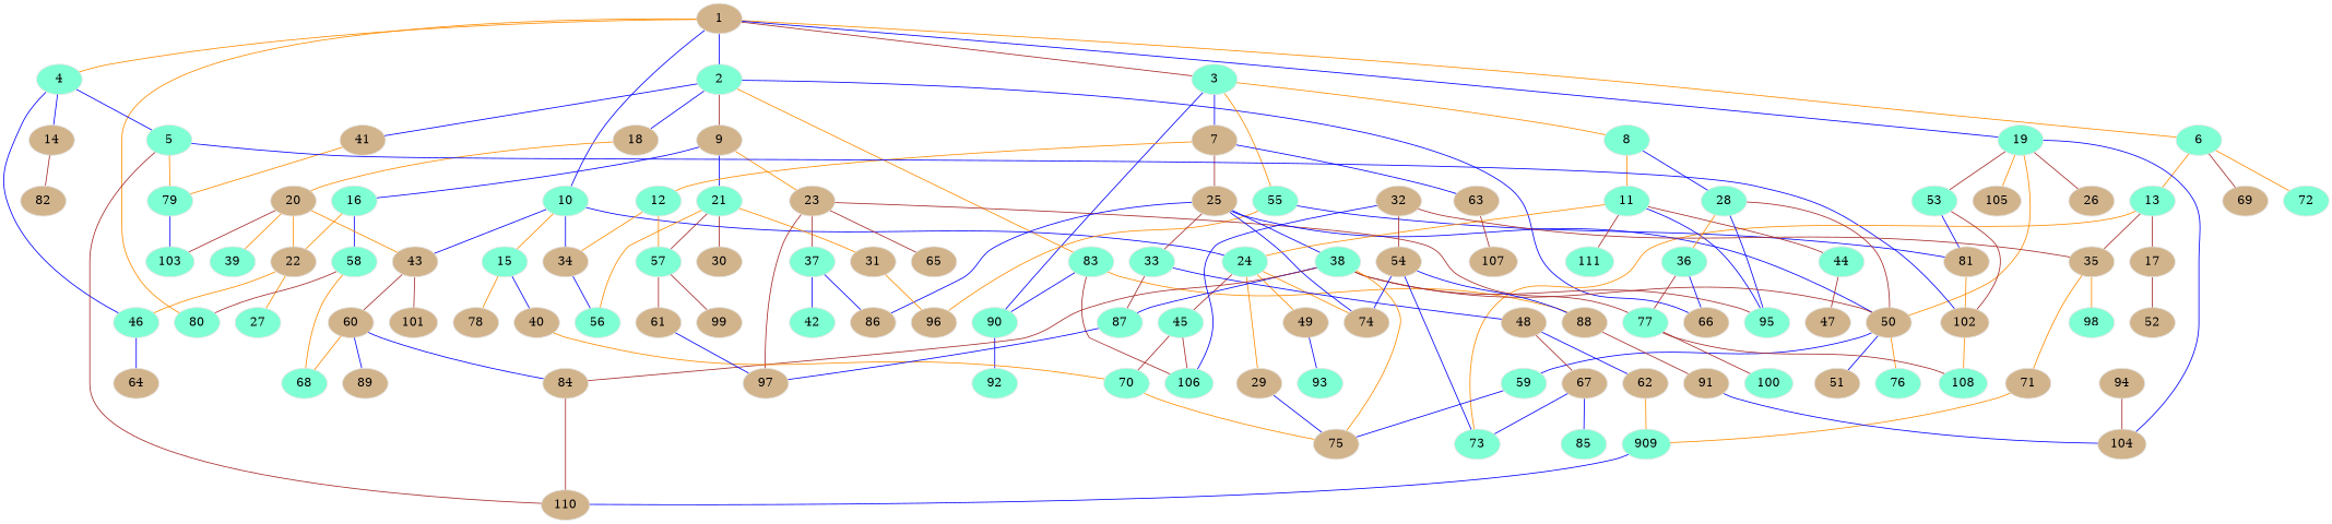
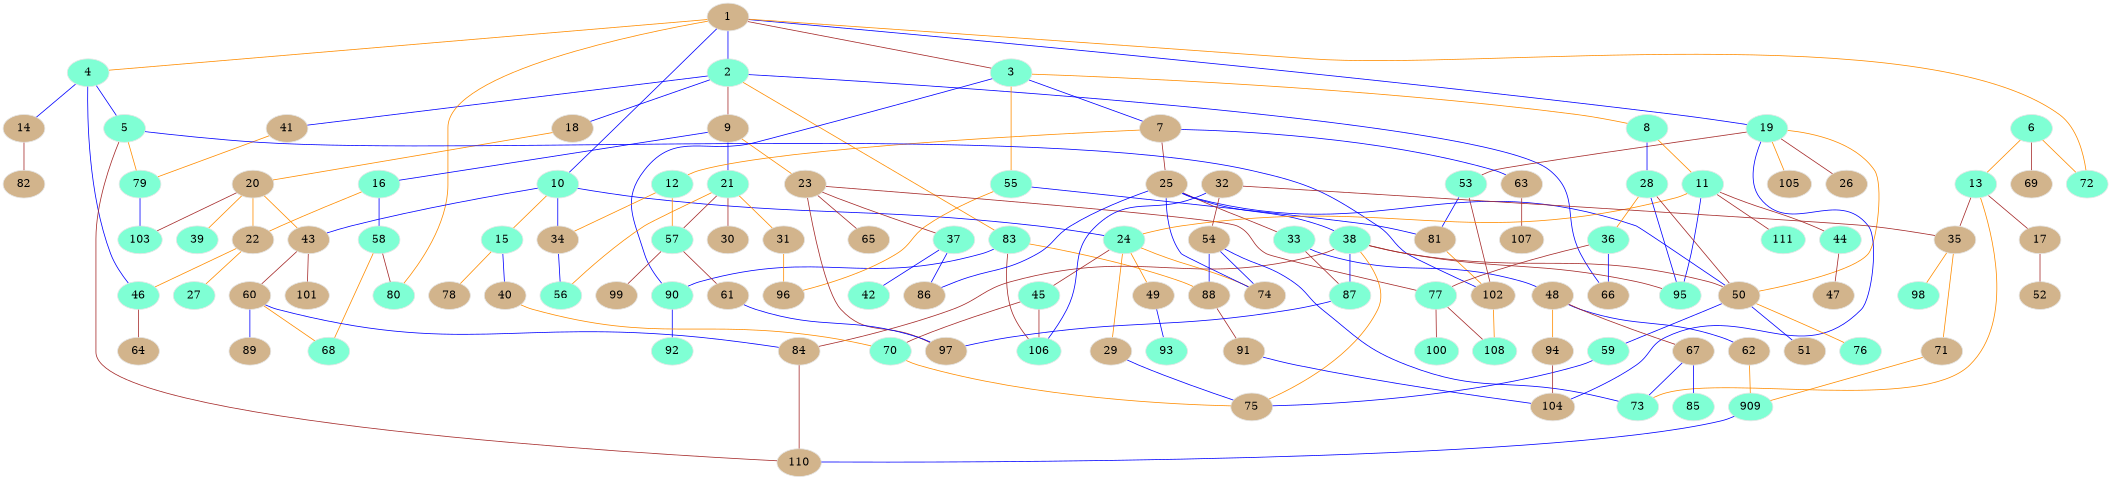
  graph {
    node [color=gray90 fillcolor=tan style=filled]
    edge [color=blue]
    2 [fillcolor=aquamarine]
    1
    3 [fillcolor=aquamarine]
    4 [fillcolor=aquamarine]
    6 [fillcolor=aquamarine]
    10 [fillcolor=aquamarine]
    19 [fillcolor=aquamarine]
    80 [fillcolor=aquamarine]
    9
    18
    41
    66
    83 [fillcolor=aquamarine]
    7
    8 [fillcolor=aquamarine]
    55 [fillcolor=aquamarine]
    90 [fillcolor=aquamarine]
    5 [fillcolor=aquamarine]
    14
    46 [fillcolor=aquamarine]
    13 [fillcolor=aquamarine]
    69
    72 [fillcolor=aquamarine]
    15 [fillcolor=aquamarine]
    24 [fillcolor=aquamarine]
    34
    43
    26
    50
    53 [fillcolor=aquamarine]
    104
    105
    16 [fillcolor=aquamarine]
    21 [fillcolor=aquamarine]
    23
    20
    79 [fillcolor=aquamarine]
    106 [fillcolor=aquamarine]
    88
    12 [fillcolor=aquamarine]
    25
    63
    11 [fillcolor=aquamarine]
    28 [fillcolor=aquamarine]
    96
    81
    92 [fillcolor=aquamarine]
    102
    110
    82
    64
    103 [fillcolor=aquamarine]
    108 [fillcolor=aquamarine]
    17
    35
    73 [fillcolor=aquamarine]
    57 [fillcolor=aquamarine]
    74
    33 [fillcolor=aquamarine]
    38 [fillcolor=aquamarine]
    86
    107
    44 [fillcolor=aquamarine]
    95 [fillcolor=aquamarine]
    111 [fillcolor=aquamarine]
    36 [fillcolor=aquamarine]
    22
    58 [fillcolor=aquamarine]
    30
    31
    56 [fillcolor=aquamarine]
    37 [fillcolor=aquamarine]
    65
    77 [fillcolor=aquamarine]
    97
    40
    78
    29
    45 [fillcolor=aquamarine]
    49
    60
    101
    47
    61
    99
    52
    71
    98 [fillcolor=aquamarine]
    70 [fillcolor=aquamarine]
    27 [fillcolor=aquamarine]
    68 [fillcolor=aquamarine]
    39 [fillcolor=aquamarine]
    32
    54
    51
    59 [fillcolor=aquamarine]
    76 [fillcolor=aquamarine]
    42 [fillcolor=aquamarine]
    100 [fillcolor=aquamarine]
    75
    93 [fillcolor=aquamarine]
    48
    87 [fillcolor=aquamarine]
    84
    62
    67
    94
    n108 [fillcolor=aquamarine label=909]
    89
    85 [fillcolor=aquamarine]
    91
    2 -- 9 [color=brown]
    2 -- 18
    2 -- 41
    2 -- 66
    2 -- 83 [color=darkorange]
    1 -- 2
    1 -- 3 [color=brown]
    1 -- 4 [color=darkorange]
-   1 -- 6 [color=darkorange]
+   1 -- 72 [color=darkorange]
    1 -- 10
    1 -- 19
    1 -- 80 [color=darkorange]
    3 -- 7
    3 -- 8 [color=darkorange]
    3 -- 55 [color=darkorange]
    3 -- 90
    4 -- 5
    4 -- 14
    4 -- 46
    6 -- 13 [color=darkorange]
    6 -- 69 [color=brown]
    6 -- 72 [color=darkorange]
    10 -- 15 [color=darkorange]
    10 -- 24
    10 -- 34
    10 -- 43
    19 -- 26 [color=brown]
    19 -- 50 [color=darkorange]
    19 -- 53 [color=brown]
    19 -- 104
    19 -- 105 [color=darkorange]
    9 -- 16
    9 -- 21
    9 -- 23 [color=darkorange]
    18 -- 20 [color=darkorange]
    41 -- 79 [color=darkorange]
    83 -- 90
    83 -- 106 [color=brown]
    83 -- 88 [color=darkorange]
    7 -- 12 [color=darkorange]
    7 -- 25 [color=brown]
    7 -- 63
    8 -- 11 [color=darkorange]
    8 -- 28
    55 -- 96 [color=darkorange]
    55 -- 81
    90 -- 92
    5 -- 79 [color=darkorange]
    5 -- 102
    5 -- 110 [color=brown]
    14 -- 82 [color=brown]
-   46 -- 64
+   46 -- 64 [color=brown]
    13 -- 17 [color=brown]
    13 -- 35 [color=brown]
    13 -- 73 [color=darkorange]
    15 -- 40
    15 -- 78 [color=darkorange]
    24 -- 74 [color=darkorange]
    24 -- 29 [color=darkorange]
    24 -- 45 [color=brown]
    24 -- 49 [color=darkorange]
    34 -- 56
    43 -- 60 [color=brown]
    43 -- 101 [color=brown]
    50 -- 51
    50 -- 59
    50 -- 76 [color=darkorange]
    53 -- 81
    53 -- 102 [color=brown]
    16 -- 22 [color=darkorange]
    16 -- 58
    21 -- 57 [color=brown]
    21 -- 30 [color=brown]
    21 -- 31 [color=darkorange]
    21 -- 56 [color=darkorange]
    23 -- 37 [color=brown]
    23 -- 65 [color=brown]
    23 -- 77 [color=brown]
    23 -- 97 [color=brown]
    20 -- 43 [color=darkorange]
    20 -- 103 [color=brown]
    20 -- 22 [color=darkorange]
    20 -- 39 [color=darkorange]
    79 -- 103
    88 -- 91 [color=brown]
    12 -- 34 [color=darkorange]
    12 -- 57 [color=darkorange]
    25 -- 50
    25 -- 74
    25 -- 33 [color=brown]
    25 -- 38
    25 -- 86
    63 -- 107 [color=brown]
    11 -- 24 [color=darkorange]
    11 -- 44 [color=brown]
    11 -- 95
    11 -- 111 [color=brown]
    28 -- 50 [color=brown]
    28 -- 95
    28 -- 36 [color=darkorange]
    81 -- 102 [color=darkorange]
    102 -- 108 [color=darkorange]
    17 -- 52 [color=brown]
    35 -- 71 [color=darkorange]
    35 -- 98 [color=darkorange]
    57 -- 61 [color=brown]
    57 -- 99 [color=brown]
    33 -- 48
    33 -- 87 [color=brown]
    38 -- 50 [color=brown]
    38 -- 95 [color=brown]
    38 -- 75 [color=darkorange]
    38 -- 87
    38 -- 84 [color=brown]
    44 -- 47 [color=brown]
    36 -- 66
    36 -- 77 [color=brown]
    22 -- 46 [color=darkorange]
    22 -- 27 [color=darkorange]
    58 -- 80 [color=brown]
    58 -- 68 [color=darkorange]
    31 -- 96 [color=darkorange]
    37 -- 86
    37 -- 42
    77 -- 108 [color=brown]
    77 -- 100 [color=brown]
    40 -- 70 [color=darkorange]
    29 -- 75
    45 -- 106 [color=brown]
    45 -- 70 [color=brown]
    49 -- 93
    60 -- 68 [color=darkorange]
    60 -- 84
    60 -- 89
    61 -- 97
    71 -- n108 [color=darkorange]
    70 -- 75 [color=darkorange]
    32 -- 106
    32 -- 35 [color=brown]
    32 -- 54 [color=brown]
    54 -- 88
    54 -- 73
    54 -- 74
    59 -- 75
    48 -- 62
    48 -- 67 [color=brown]
+   48 -- 94 [color=darkorange]
    87 -- 97
    84 -- 110 [color=brown]
    62 -- n108 [color=darkorange]
    67 -- 73
    67 -- 85
    94 -- 104 [color=brown]
    n108 -- 110
    91 -- 104
  }
